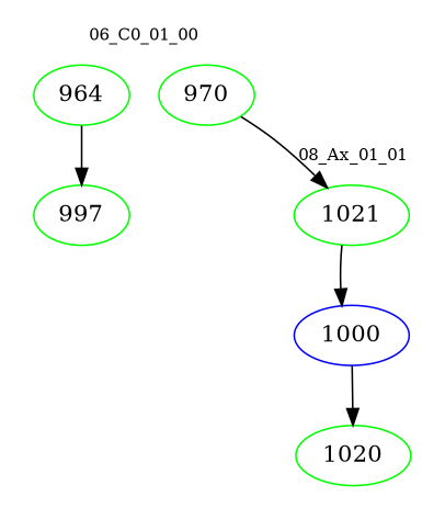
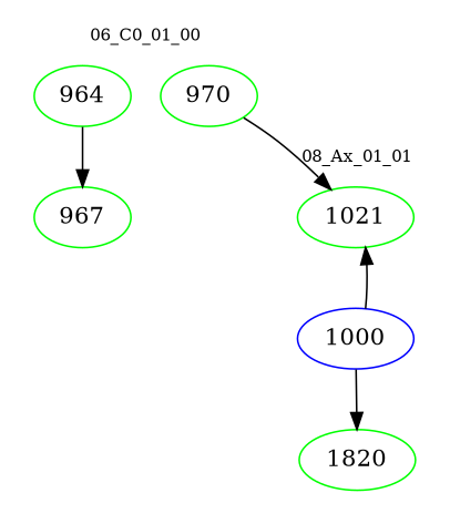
  digraph {
    node [color=green]
    edge [color=black]
    n1 [label=1021]
    n2 [color=blue label=1000]
-   n3 [label=1020]
+   n3 [label=1820]
    n4 [label=970]
    n5 [label=964]
-   n6 [label=997]
+   n6 [label=967]
    subgraph cluster_1 {
      color=white
      fontsize=10
      label="08_Ax_01_01"
      n1
      n2
      n3
    }
    subgraph cluster_2 {
      color=white
      fontsize=10
      label="06_C0_01_00"
      n4
      n5
      n6
    }
-   n1 -> n2
+   n2 -> n1
    n2 -> n3
    n4 -> n1
    n5 -> n6
  }
